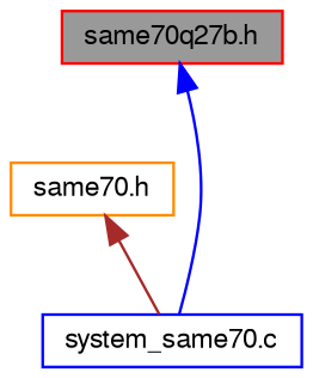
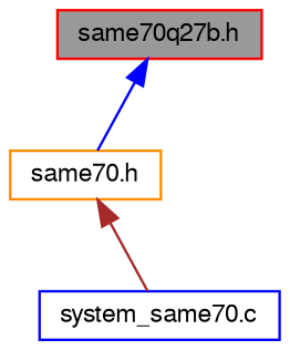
  digraph {
    node [fillcolor=white fontname=FreeSans fontsize=10 shape=box style=filled]
    edge [dir=back fontname=FreeSans fontsize=10 labelfontname=FreeSans labelfontsize=10 style=solid]
    n1 [color=red fillcolor=grey60 fontcolor=black height=0.2 label="same70q27b.h" width=0.4]
    n2 [color=darkorange height=0.2 label="same70.h" width=0.4]
    n3 [color=blue height=0.2 label="system_same70.c" width=0.4]
-   n1 -> n3 [color=blue]
+   n1 -> n2 [color=blue]
    n2 -> n3 [color=brown]
  }
